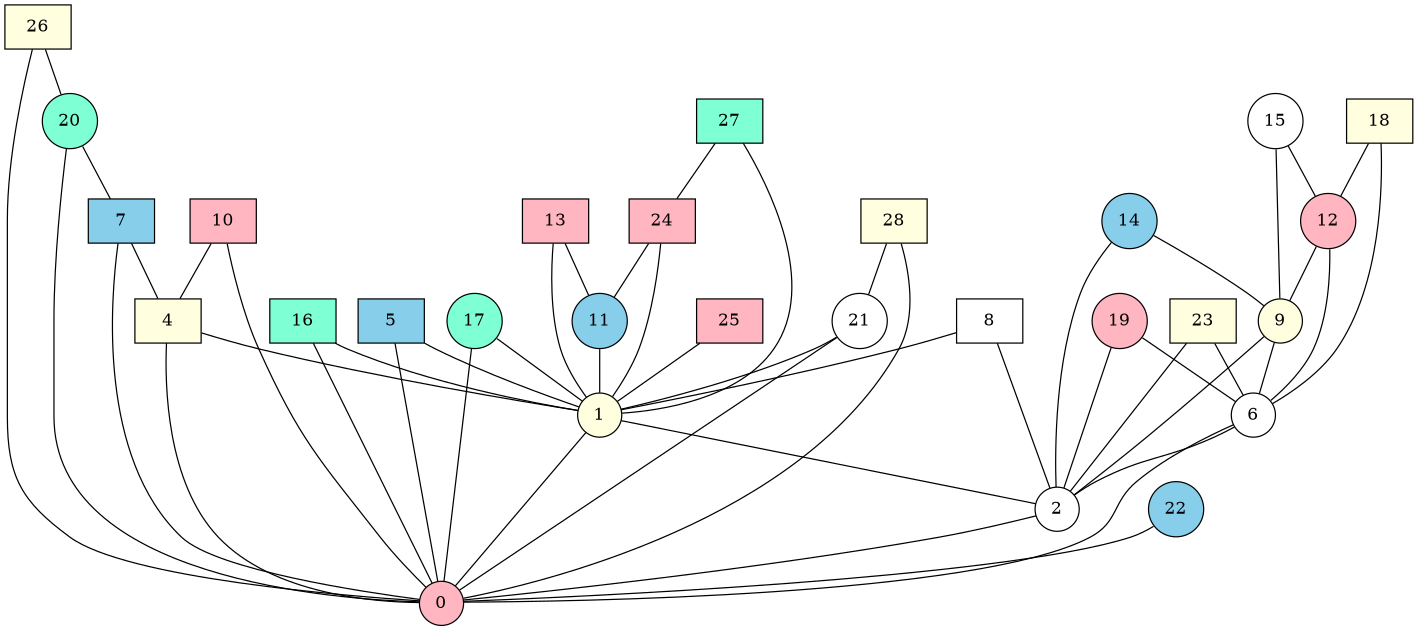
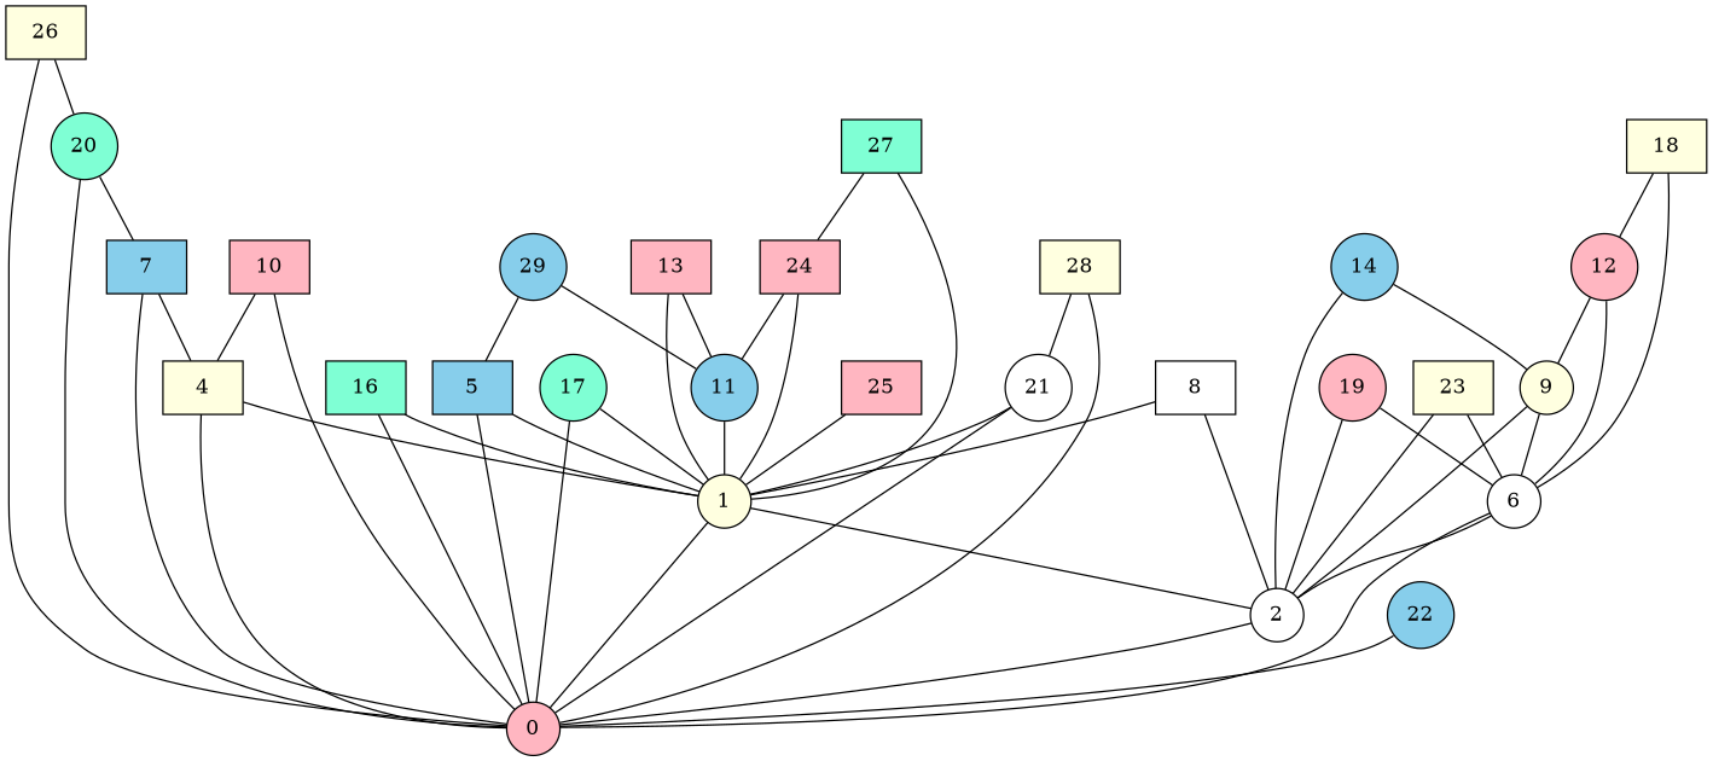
  graph {
    node [fillcolor=lightyellow shape=circle style=filled]
    1
    0 [fillcolor=lightpink]
    2 [fillcolor=white]
    4 [shape=box]
    5 [fillcolor=skyblue shape=box]
    6 [fillcolor=white]
    7 [fillcolor=skyblue shape=box]
    8 [fillcolor=white shape=box]
    9
    10 [fillcolor=lightpink shape=box]
    11 [fillcolor=skyblue]
    12 [fillcolor=lightpink]
    13 [fillcolor=lightpink shape=box]
    14 [fillcolor=skyblue]
-   15 [fillcolor=white]
    16 [fillcolor=aquamarine shape=box]
    17 [fillcolor=aquamarine]
    18 [shape=box]
    19 [fillcolor=lightpink]
    20 [fillcolor=aquamarine]
    21 [fillcolor=white]
    22 [fillcolor=skyblue]
    23 [shape=box]
    24 [fillcolor=lightpink shape=box]
    25 [fillcolor=lightpink shape=box]
    26 [shape=box]
    27 [fillcolor=aquamarine shape=box]
    28 [shape=box]
+   29 [fillcolor=skyblue]
    1 -- 2
    0 -- 1
    2 -- 0
    4 -- 1
    4 -- 0
    5 -- 1
    5 -- 0
    6 -- 0
    6 -- 2
    7 -- 0
    7 -- 4
    8 -- 1
    8 -- 2
    9 -- 2
    9 -- 6
    10 -- 0
    10 -- 4
    11 -- 1
    12 -- 6
    12 -- 9
    13 -- 1
    13 -- 11
    14 -- 2
    14 -- 9
-   15 -- 9
-   15 -- 12
    16 -- 1
    16 -- 0
    17 -- 1
    17 -- 0
    18 -- 6
    18 -- 12
    19 -- 2
    19 -- 6
    20 -- 0
    20 -- 7
    21 -- 1
    21 -- 0
    22 -- 0
    23 -- 2
    23 -- 6
    24 -- 1
    24 -- 11
    25 -- 1
    26 -- 0
    26 -- 20
    27 -- 1
    27 -- 24
    28 -- 0
    28 -- 21
+   29 -- 5
+   29 -- 11
  }
